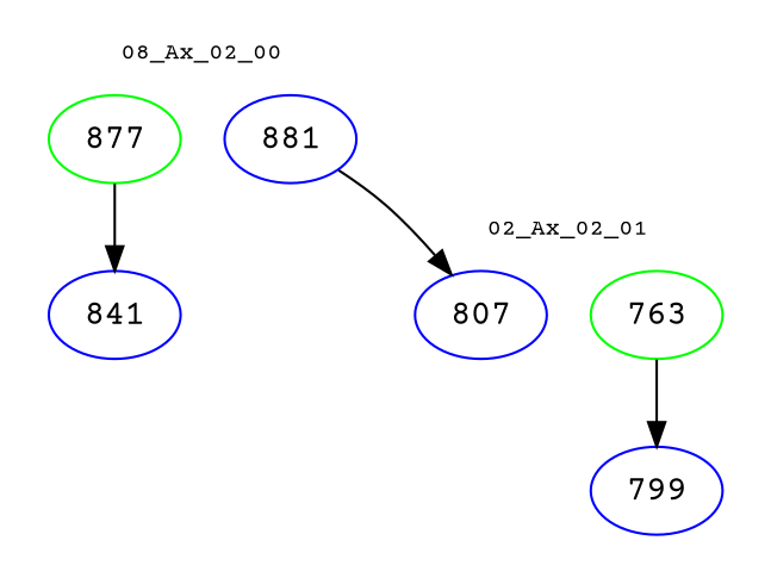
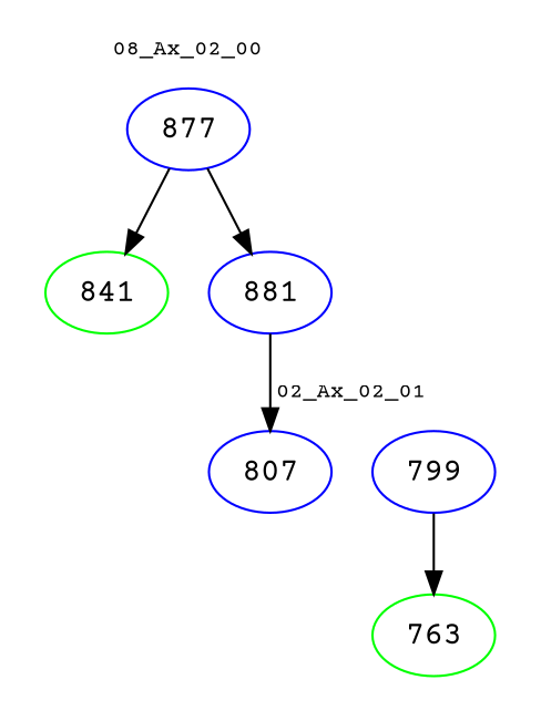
  digraph {
    fontname="Courier Prime"
    node [color=blue fontname="Courier Prime"]
    edge [color=black fontname="Courier Prime"]
-   n1 [color=green label=877]
-   n2 [label=841]
+   n1 [label=877]
+   n2 [color=green label=841]
    n3 [label=881]
    n4 [label=799]
    n5 [color=green label=763]
    n6 [label=807]
    subgraph cluster_1 {
      color=white
      fontsize=10
      label="08_Ax_02_00"
      n1
      n2
      n3
    }
    subgraph cluster_2 {
      color=white
      fontsize=10
      label="02_Ax_02_01"
      n4
      n5
      n6
    }
    n1 -> n2
+   n1 -> n3
    n3 -> n6
-   n5 -> n4
+   n4 -> n5
  }
